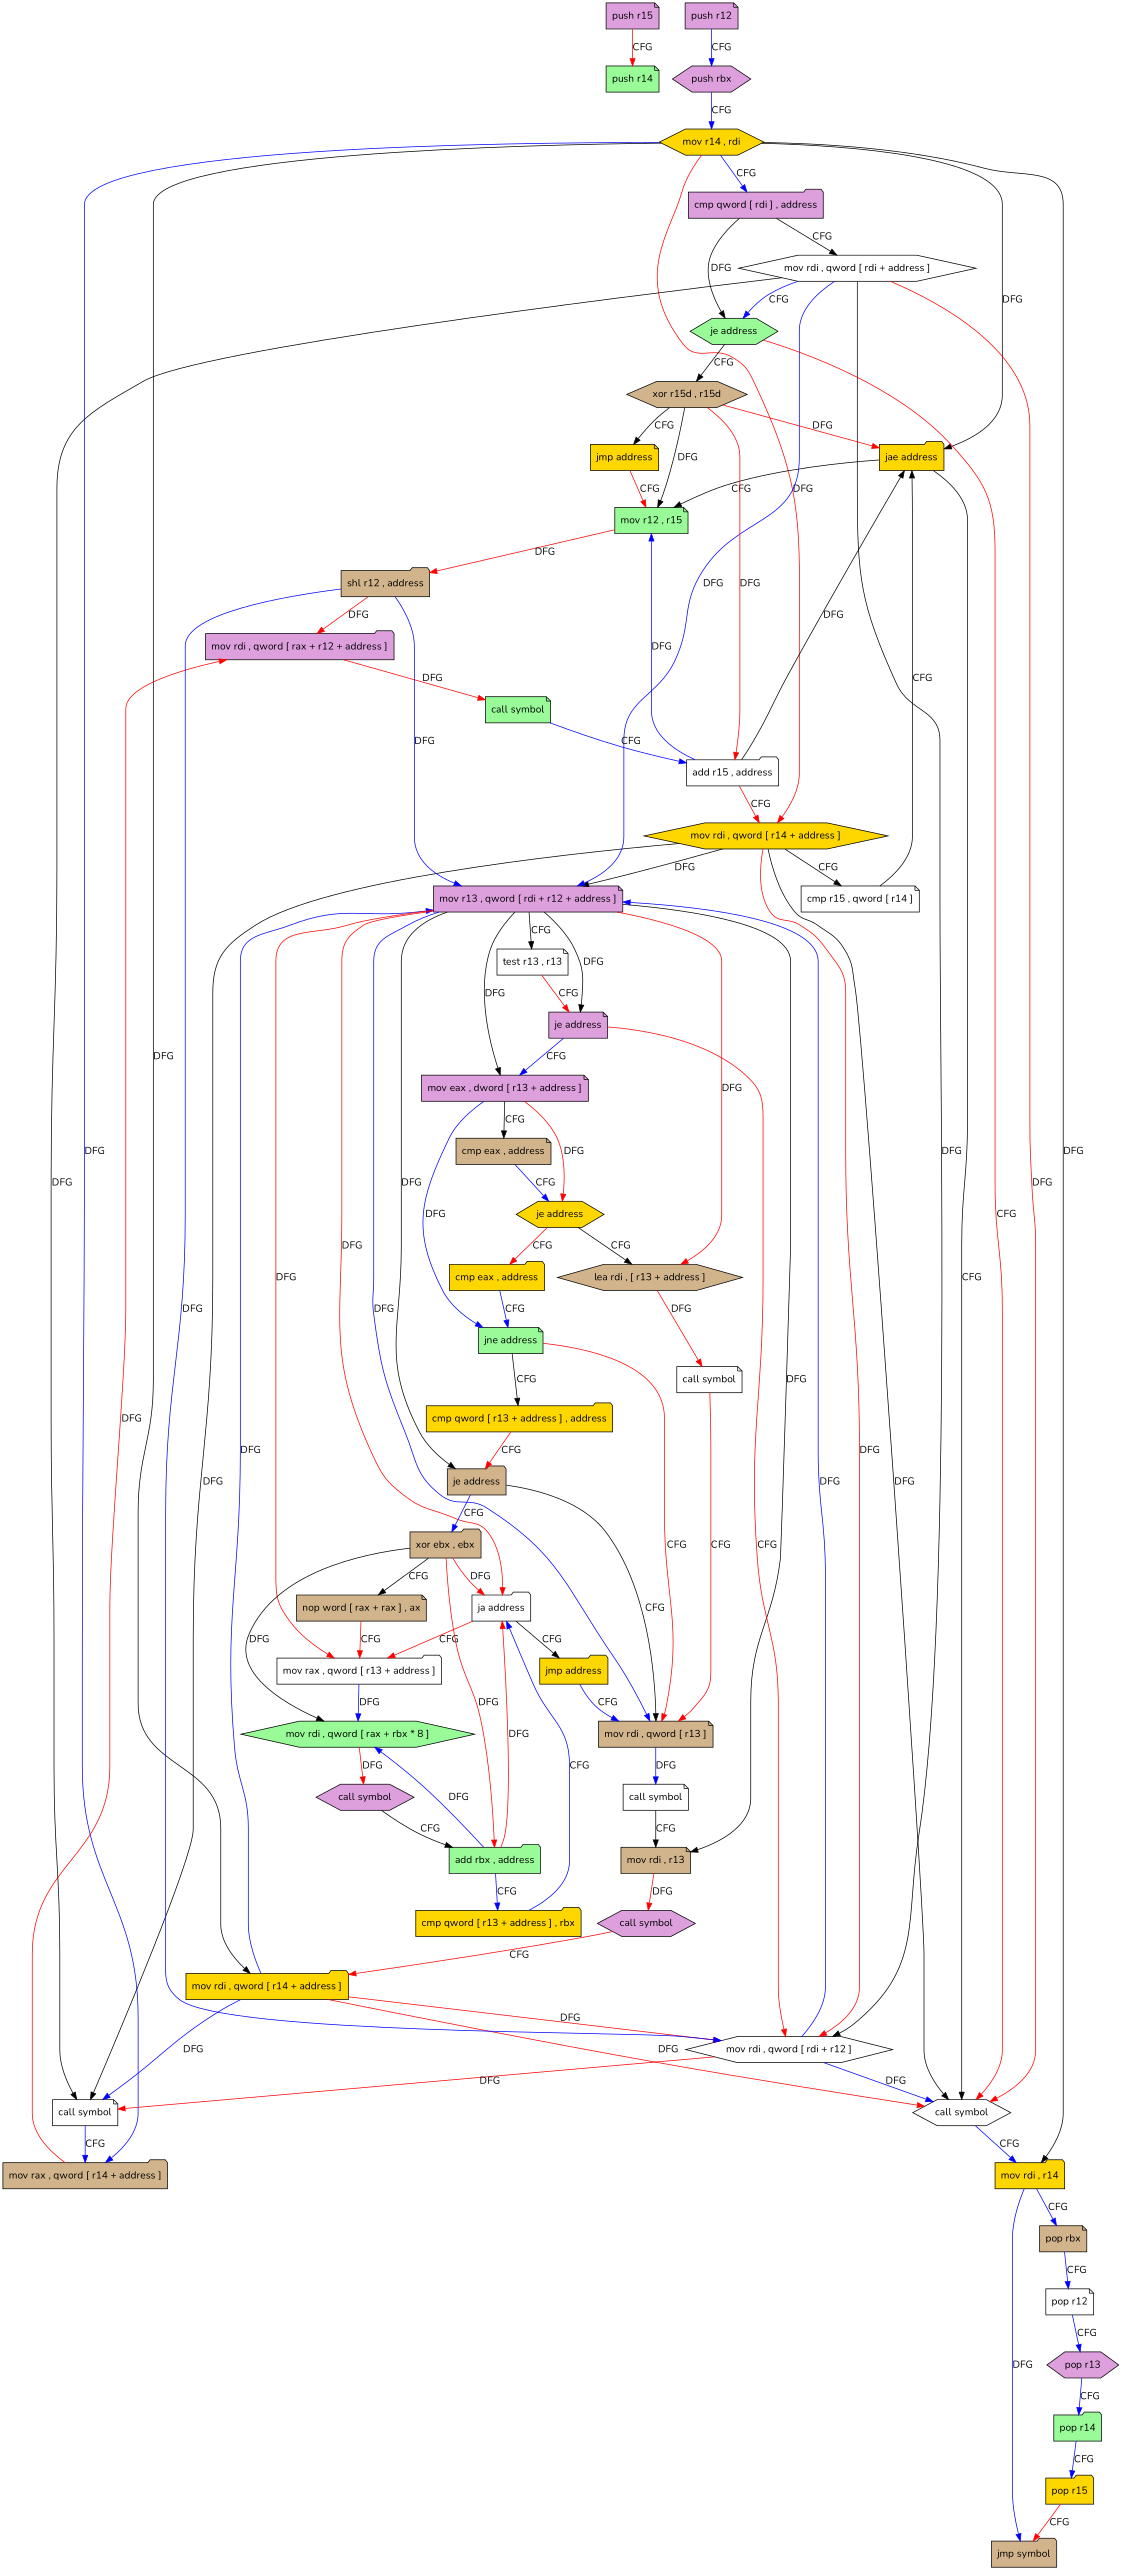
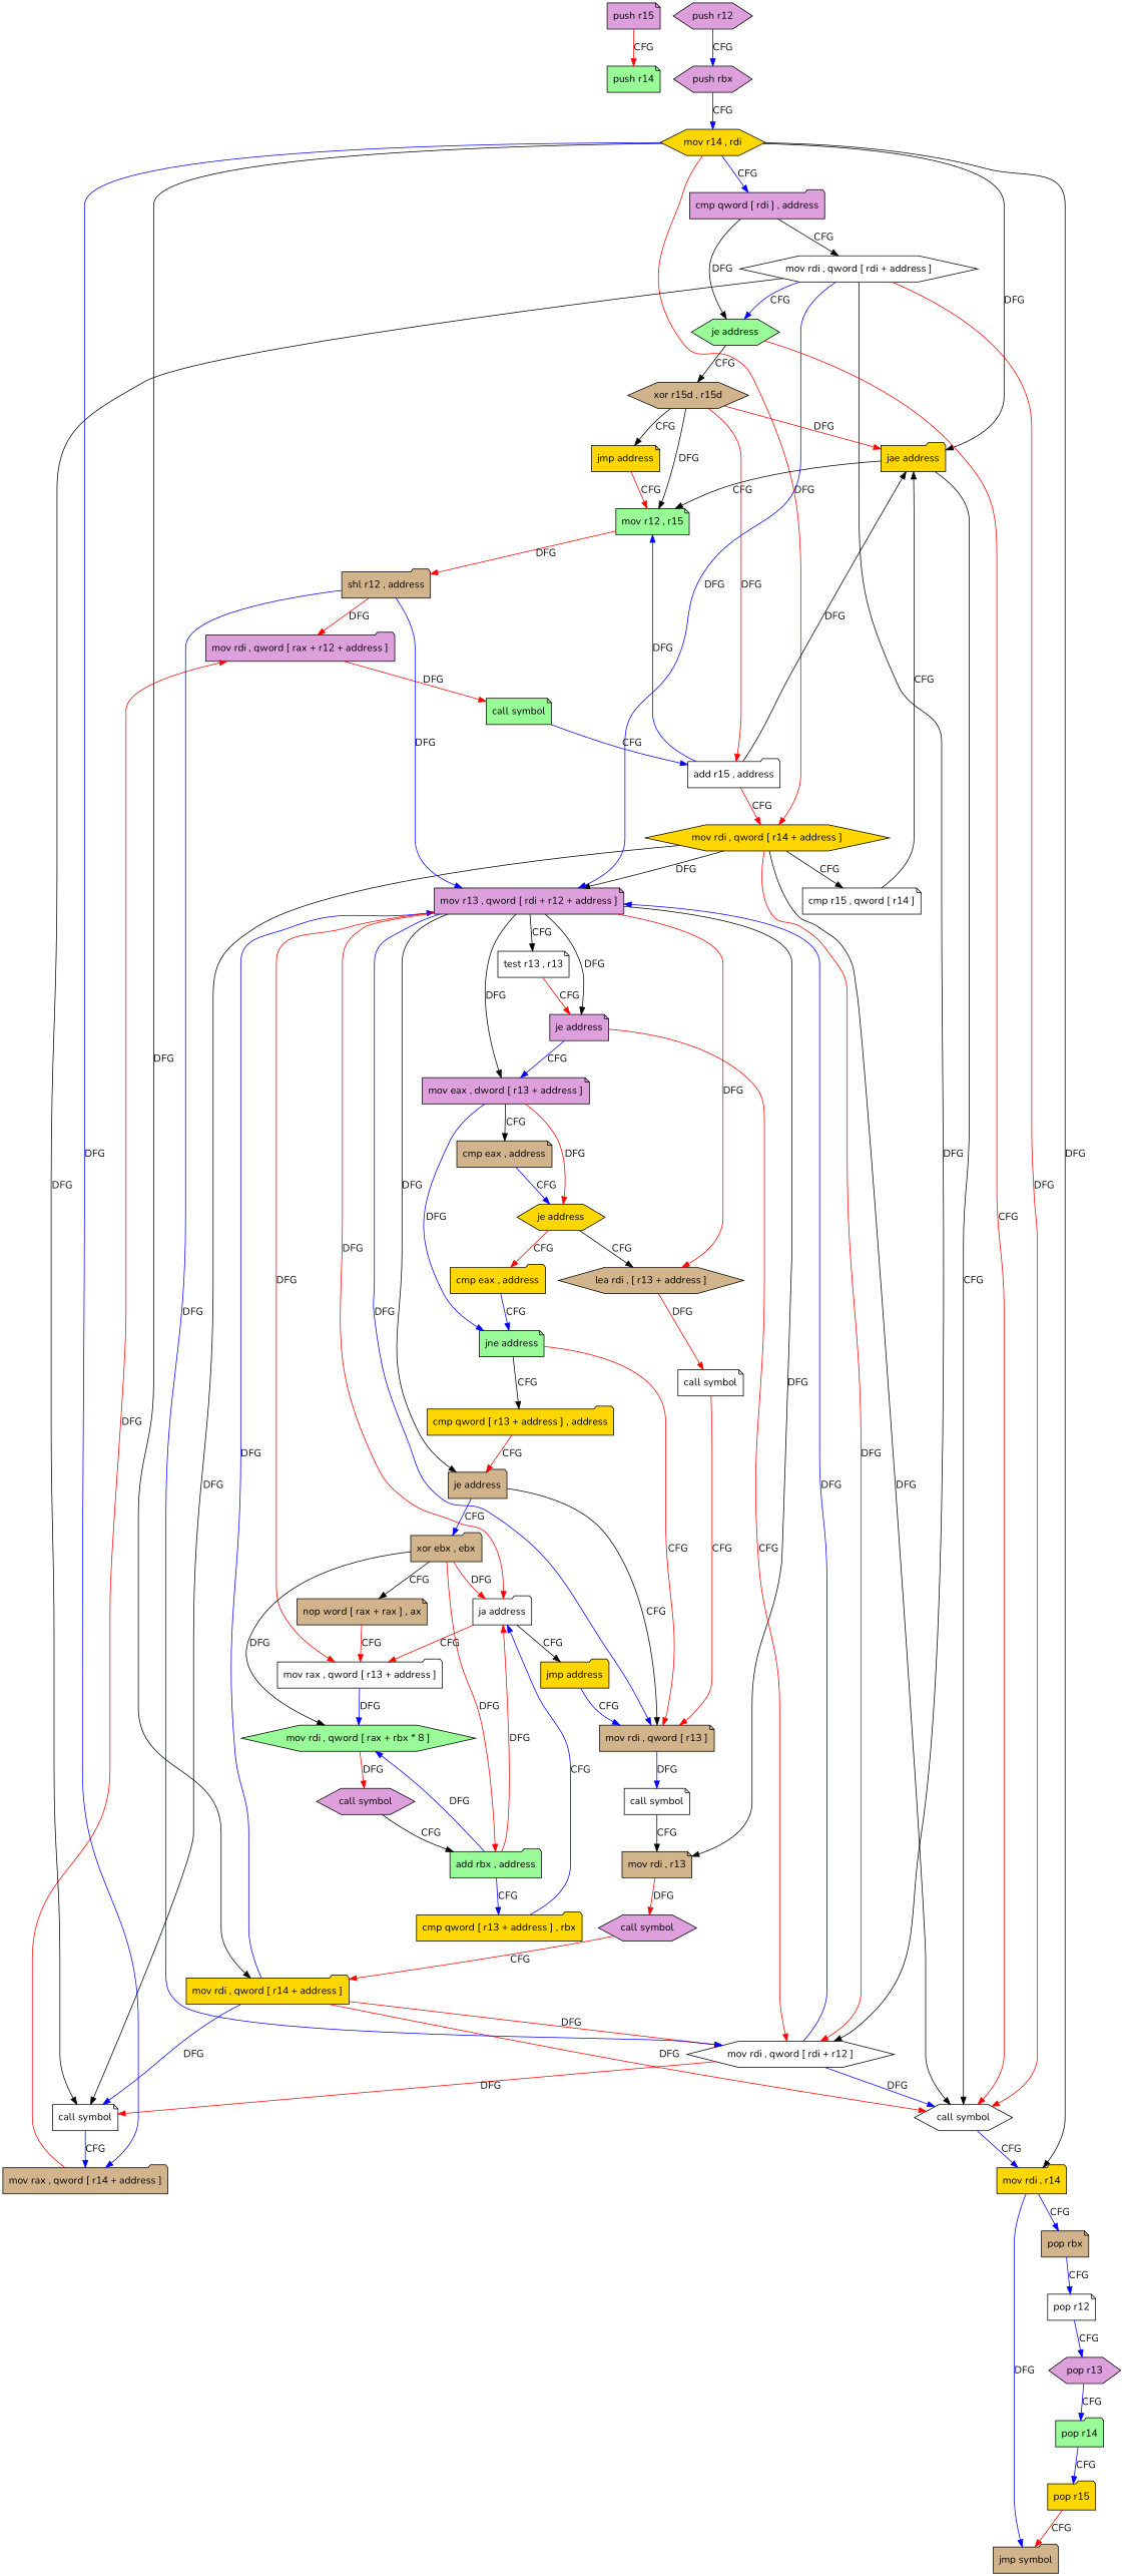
  digraph {
    fontname=Nunito
    node [fillcolor=gold fontname=Nunito shape=note style=filled]
    edge [color=red fontname=Nunito]
    n1 [fillcolor=plum label="push r15"]
    n2 [fillcolor=palegreen label="push r14"]
-   n3 [fillcolor=plum label="push r12"]
+   n3 [fillcolor=plum label="push r12" shape=hexagon]
    n4 [fillcolor=plum label="push rbx" shape=hexagon]
    n5 [label="mov r14 , rdi" shape=hexagon]
    n6 [fillcolor=plum label="cmp qword [ rdi ] , address" shape=folder]
    n7 [label="mov rdi , r14" shape=folder]
    n8 [fillcolor=tan label="mov rax , qword [ r14 + address ]" shape=folder]
    n9 [label="mov rdi , qword [ r14 + address ]" shape=hexagon]
    n10 [label="jae address" shape=folder]
    n11 [label="mov rdi , qword [ r14 + address ]" shape=folder]
    n12 [fillcolor=white label="mov rdi , qword [ rdi + address ]" shape=hexagon]
    n13 [fillcolor=palegreen label="je address" shape=hexagon]
    n14 [fillcolor=tan label="pop rbx"]
    n15 [fillcolor=tan label="jmp symbol" shape=folder]
    n16 [fillcolor=plum label="mov rdi , qword [ rax + r12 + address ]" shape=folder]
    n17 [fillcolor=white label="call symbol" shape=hexagon]
    n18 [fillcolor=plum label="mov r13 , qword [ rdi + r12 + address ]"]
    n19 [fillcolor=white label="mov rdi , qword [ rdi + r12 ]" shape=hexagon]
    n20 [fillcolor=white label="call symbol"]
    n21 [fillcolor=white label="cmp r15 , qword [ r14 ]"]
    n22 [fillcolor=palegreen label="mov r12 , r15"]
    n23 [fillcolor=tan label="xor r15d , r15d" shape=hexagon]
    n24 [fillcolor=white label="test r13 , r13"]
    n25 [fillcolor=plum label="je address"]
    n26 [fillcolor=plum label="mov eax , dword [ r13 + address ]"]
    n27 [fillcolor=tan label="lea rdi , [ r13 + address ]" shape=hexagon]
    n28 [fillcolor=tan label="mov rdi , qword [ r13 ]"]
    n29 [fillcolor=tan label="mov rdi , r13"]
    n30 [fillcolor=tan label="je address" shape=folder]
    n31 [fillcolor=white label="mov rax , qword [ r13 + address ]" shape=folder]
    n32 [fillcolor=white label="ja address" shape=folder]
    n33 [label="jmp address"]
    n34 [fillcolor=white label="add r15 , address" shape=folder]
    n35 [fillcolor=tan label="shl r12 , address" shape=folder]
    n36 [fillcolor=white label="pop r12"]
    n37 [fillcolor=plum label="pop r13" shape=hexagon]
    n38 [fillcolor=palegreen label="pop r14" shape=folder]
    n39 [label="pop r15" shape=folder]
    n40 [fillcolor=palegreen label="call symbol"]
    n41 [fillcolor=tan label="cmp eax , address"]
    n42 [label="je address" shape=hexagon]
    n43 [fillcolor=palegreen label="jne address"]
    n44 [fillcolor=white label="call symbol"]
    n45 [fillcolor=white label="call symbol"]
    n46 [fillcolor=plum label="call symbol" shape=hexagon]
    n47 [fillcolor=tan label="xor ebx , ebx" shape=folder]
    n48 [fillcolor=palegreen label="mov rdi , qword [ rax + rbx * 8 ]" shape=hexagon]
    n49 [label="jmp address" shape=folder]
    n50 [label="cmp eax , address" shape=folder]
    n51 [label="cmp qword [ r13 + address ] , address" shape=folder]
    n52 [fillcolor=tan label="nop word [ rax + rax ] , ax"]
    n53 [fillcolor=palegreen label="add rbx , address" shape=folder]
    n54 [fillcolor=plum label="call symbol" shape=hexagon]
    n55 [label="cmp qword [ r13 + address ] , rbx" shape=folder]
    n1 -> n2 [label=CFG]
    n3 -> n4 [color=blue label=CFG]
    n4 -> n5 [color=blue label=CFG]
    n5 -> n6 [color=blue label=CFG]
    n5 -> n7 [color=black label=DFG]
    n5 -> n8 [color=blue label=DFG]
    n5 -> n9 [label=DFG]
    n5 -> n10 [color=black label=DFG]
    n5 -> n11 [color=black label=DFG]
    n6 -> n12 [color=black label=CFG]
    n6 -> n13 [color=black label=DFG]
    n7 -> n14 [color=blue label=CFG]
    n7 -> n15 [color=blue label=DFG]
    n8 -> n16 [label=DFG]
    n9 -> n17 [color=black label=DFG]
    n9 -> n18 [color=black label=DFG]
    n9 -> n19 [label=DFG]
    n9 -> n20 [color=black label=DFG]
    n9 -> n21 [color=black label=CFG]
    n10 -> n17 [color=black label=CFG]
    n10 -> n22 [color=black label=CFG]
    n11 -> n17 [label=DFG]
    n11 -> n18 [color=blue label=DFG]
    n11 -> n19 [label=DFG]
    n11 -> n20 [color=blue label=DFG]
    n12 -> n13 [color=blue label=CFG]
    n12 -> n17 [label=DFG]
    n12 -> n18 [color=blue label=DFG]
    n12 -> n19 [color=black label=DFG]
    n12 -> n20 [color=black label=DFG]
    n13 -> n17 [label=CFG]
    n13 -> n23 [color=black label=CFG]
    n14 -> n36 [color=blue label=CFG]
    n16 -> n40 [label=DFG]
    n17 -> n7 [color=blue label=CFG]
    n18 -> n24 [color=black label=CFG]
    n18 -> n25 [color=black label=DFG]
    n18 -> n26 [color=black label=DFG]
    n18 -> n27 [label=DFG]
    n18 -> n28 [color=blue label=DFG]
    n18 -> n29 [color=black label=DFG]
    n18 -> n30 [color=black label=DFG]
    n18 -> n31 [label=DFG]
    n18 -> n32 [label=DFG]
    n19 -> n17 [color=blue label=DFG]
    n19 -> n18 [color=blue label=DFG]
    n19 -> n20 [label=DFG]
    n20 -> n8 [color=blue label=CFG]
    n21 -> n10 [color=black label=CFG]
    n22 -> n35 [label=DFG]
    n23 -> n10 [label=DFG]
    n23 -> n22 [color=black label=DFG]
    n23 -> n33 [color=black label=CFG]
    n23 -> n34 [label=DFG]
    n24 -> n25 [label=CFG]
    n25 -> n19 [label=CFG]
    n25 -> n26 [color=blue label=CFG]
    n26 -> n41 [color=black label=CFG]
    n26 -> n42 [label=DFG]
    n26 -> n43 [color=blue label=DFG]
    n27 -> n44 [label=DFG]
    n28 -> n45 [color=blue label=DFG]
    n29 -> n46 [label=DFG]
    n30 -> n28 [color=black label=CFG]
    n30 -> n47 [color=blue label=CFG]
    n31 -> n48 [color=blue label=DFG]
    n32 -> n31 [label=CFG]
    n32 -> n49 [color=black label=CFG]
    n33 -> n22 [label=CFG]
    n34 -> n9 [label=CFG]
    n34 -> n10 [color=black label=DFG]
    n34 -> n22 [color=blue label=DFG]
    n35 -> n16 [label=DFG]
    n35 -> n18 [color=blue label=DFG]
    n35 -> n19 [color=blue label=DFG]
    n36 -> n37 [color=blue label=CFG]
    n37 -> n38 [color=blue label=CFG]
    n38 -> n39 [color=blue label=CFG]
    n39 -> n15 [label=CFG]
    n40 -> n34 [color=blue label=CFG]
    n41 -> n42 [color=blue label=CFG]
    n42 -> n27 [color=black label=CFG]
    n42 -> n50 [label=CFG]
    n43 -> n28 [label=CFG]
    n43 -> n51 [color=black label=CFG]
    n44 -> n28 [label=CFG]
    n45 -> n29 [color=black label=CFG]
    n46 -> n11 [label=CFG]
    n47 -> n32 [label=DFG]
    n47 -> n48 [color=black label=DFG]
    n47 -> n52 [color=black label=CFG]
    n47 -> n53 [label=DFG]
    n48 -> n54 [label=DFG]
    n49 -> n28 [color=blue label=CFG]
    n50 -> n43 [color=blue label=CFG]
    n51 -> n30 [label=CFG]
    n52 -> n31 [label=CFG]
    n53 -> n32 [label=DFG]
    n53 -> n48 [color=blue label=DFG]
    n53 -> n55 [color=blue label=CFG]
    n54 -> n53 [color=black label=CFG]
    n55 -> n32 [color=blue label=CFG]
  }
